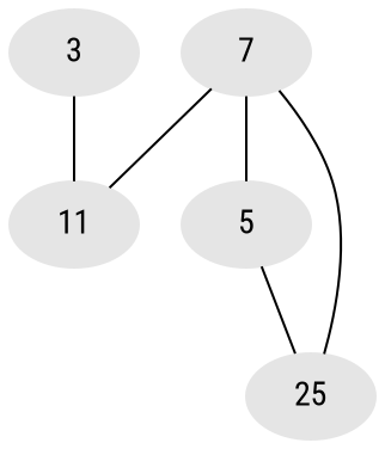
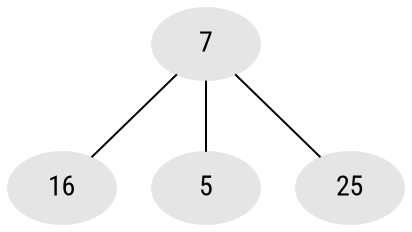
  graph {
    fontname="Roboto Condensed"
    node [color=gray90 fontname="Roboto Condensed" style=filled]
    edge [fontname="Roboto Condensed"]
-   3 [super="+2+9"]
-   11 [super="+12+14+20"]
+   11 [super="+12+14+20" label=16]
    n3 [label=7 super="+1+6+7+16+18"]
    5 [super="+8+16"]
    n5 [label=25 super="+19"]
-   3 -- 11
    n3 -- 11
    n3 -- 5
    n3 -- n5
-   5 -- n5
  }
